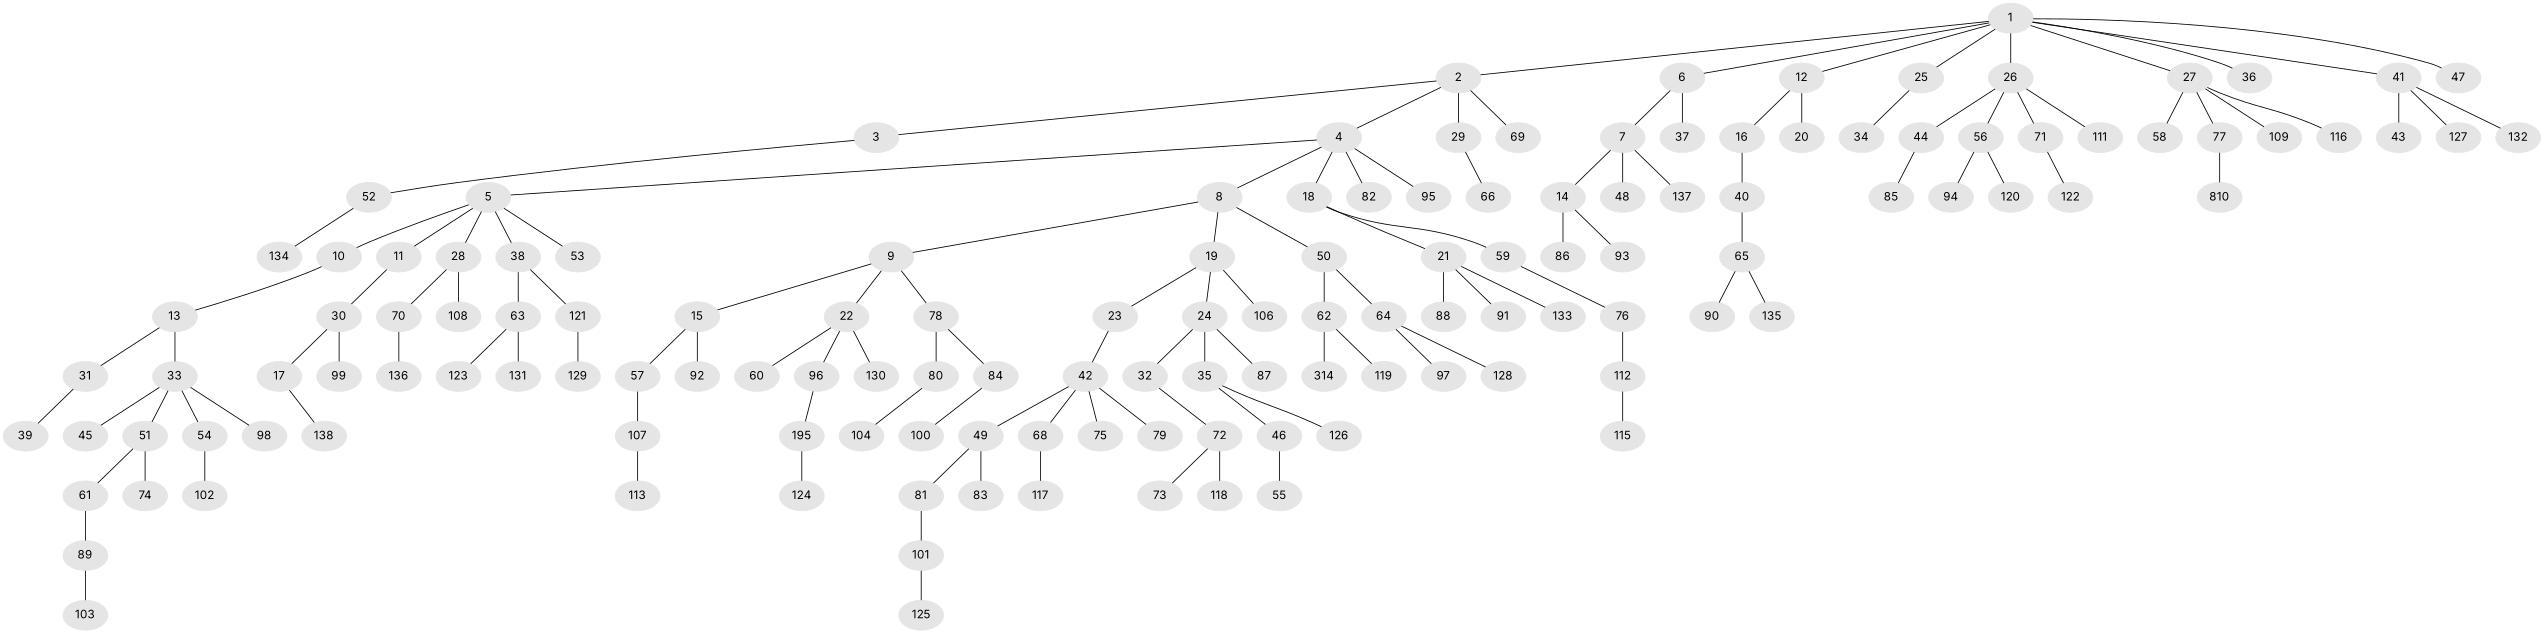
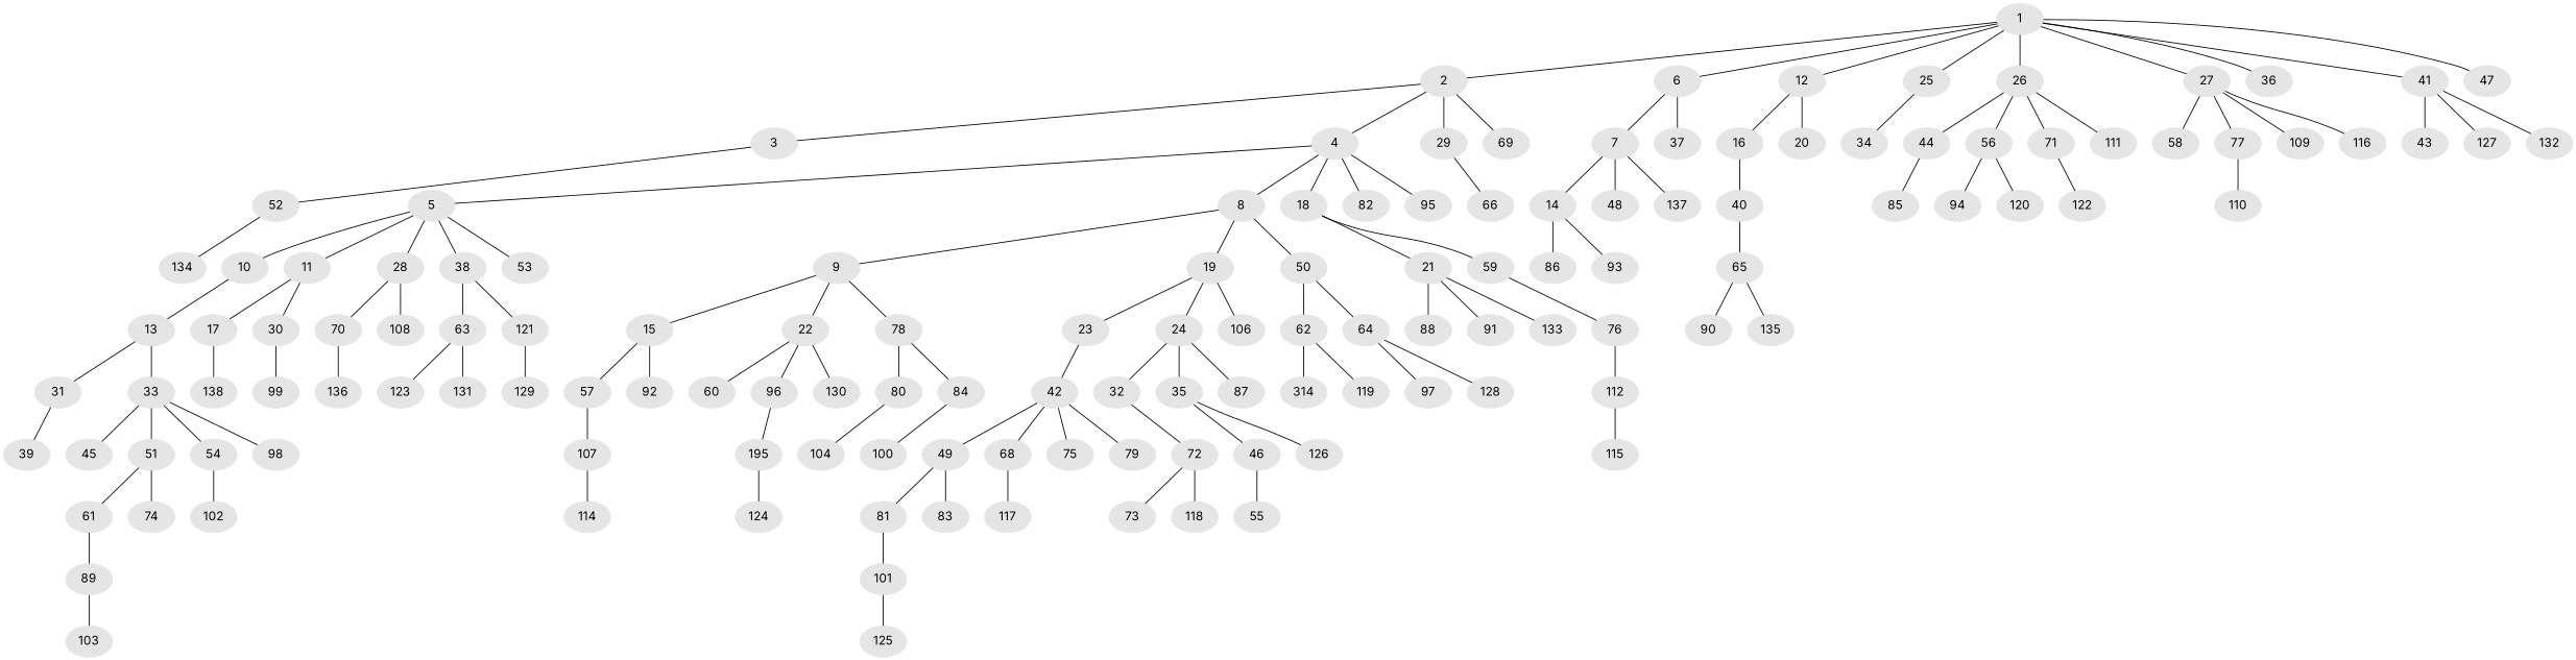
  graph {
    fontname=Inter
    node [color=gray90 fontname=Inter style=filled]
    edge [fontname=Inter]
    1
    2
    6
    12
    25
    26
    27
    36
    41
    47
    3
    4
    29
    69
    7
    37
    16
    20
    34
    44
    56
    71
    111
    58
    77
    109
    116
    43
    127
    132
    52
    5
    8
    18
    82
    95
    66
    134
    10
    11
    28
    38
    53
    9
    19
    50
    21
    59
    88
    91
    133
    13
    17
    30
    70
    108
    63
    121
    14
    48
    137
    86
    93
    15
    22
    78
    23
    24
    106
    62
    64
    57
    92
    60
    96
    130
    80
    84
    31
    33
    138
    99
    40
    39
    45
    51
    54
    98
    107
    65
    76
    42
    32
    35
    87
    n96 [label=195]
    49
    68
    75
    79
    72
    46
    126
    85
    94
    120
    122
-   110 [label=810]
+   110
    136
    73
    118
    61
    74
    102
    55
    123
    131
    129
    90
    135
    81
    83
    117
    101
    n125 [label=314]
    119
    97
    128
    89
-   113
+   113 [label=114]
    112
    103
    115
    104
    100
    125
    124
    1 -- 2
    1 -- 6
    1 -- 12
    1 -- 25
    1 -- 26
    1 -- 27
    1 -- 36
    1 -- 41
    1 -- 47
    2 -- 3
    2 -- 4
    2 -- 29
    2 -- 69
    6 -- 7
    6 -- 37
    12 -- 16
    12 -- 20
    25 -- 34
    26 -- 44
    26 -- 56
    26 -- 71
    26 -- 111
    27 -- 58
    27 -- 77
    27 -- 109
    27 -- 116
    41 -- 43
    41 -- 127
    41 -- 132
    3 -- 52
    4 -- 5
    4 -- 8
    4 -- 18
    4 -- 82
    4 -- 95
    29 -- 66
    7 -- 14
    7 -- 48
    7 -- 137
    16 -- 40
    44 -- 85
    56 -- 94
    56 -- 120
    71 -- 122
    77 -- 110
    52 -- 134
    5 -- 10
    5 -- 11
    5 -- 28
    5 -- 38
    5 -- 53
    8 -- 9
    8 -- 19
    8 -- 50
    18 -- 21
    18 -- 59
    10 -- 13
-   30 -- 17
+   11 -- 17
    11 -- 30
    28 -- 70
    28 -- 108
    38 -- 63
    38 -- 121
    9 -- 15
    9 -- 22
    9 -- 78
    19 -- 23
    19 -- 24
    19 -- 106
    50 -- 62
    50 -- 64
    21 -- 88
    21 -- 91
    21 -- 133
    59 -- 76
    13 -- 31
    13 -- 33
    17 -- 138
    30 -- 99
    70 -- 136
    63 -- 123
    63 -- 131
    121 -- 129
    14 -- 86
    14 -- 93
    15 -- 57
    15 -- 92
    22 -- 60
    22 -- 96
    22 -- 130
    78 -- 80
    78 -- 84
    23 -- 42
    24 -- 32
    24 -- 35
    24 -- 87
    62 -- n125
    62 -- 119
    64 -- 97
    64 -- 128
    57 -- 107
    96 -- n96
    80 -- 104
    84 -- 100
    31 -- 39
    33 -- 45
    33 -- 51
    33 -- 54
    33 -- 98
    40 -- 65
    51 -- 61
    51 -- 74
    54 -- 102
    107 -- 113
    65 -- 90
    65 -- 135
    76 -- 112
    42 -- 49
    42 -- 68
    42 -- 75
    42 -- 79
    32 -- 72
    35 -- 46
    35 -- 126
    n96 -- 124
    49 -- 81
    49 -- 83
    68 -- 117
    72 -- 73
    72 -- 118
    46 -- 55
    61 -- 89
    81 -- 101
    101 -- 125
    89 -- 103
    112 -- 115
  }
